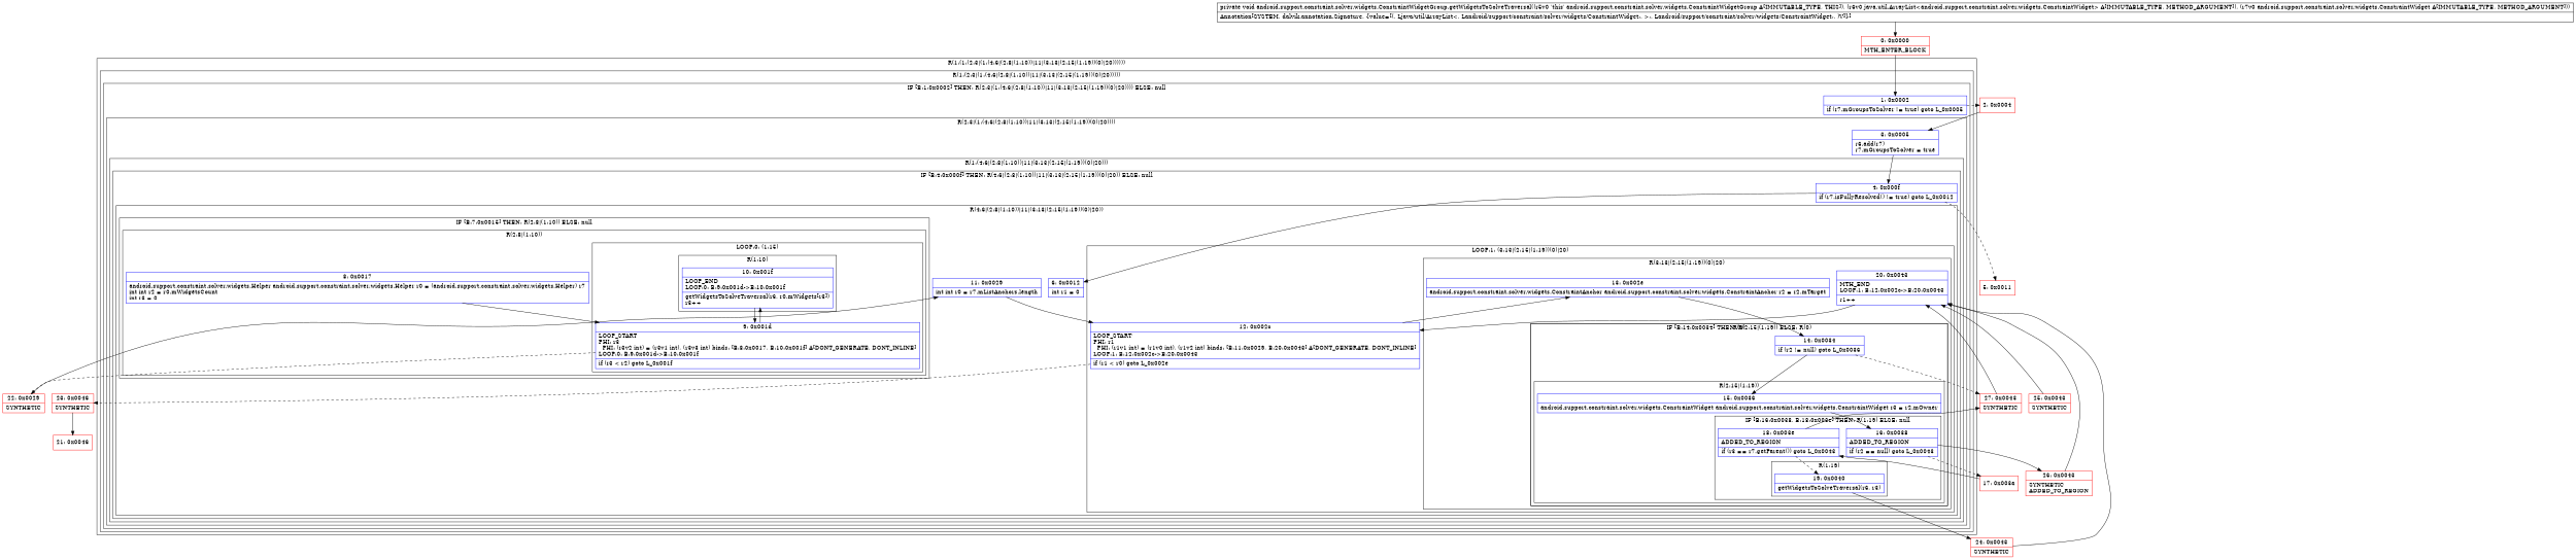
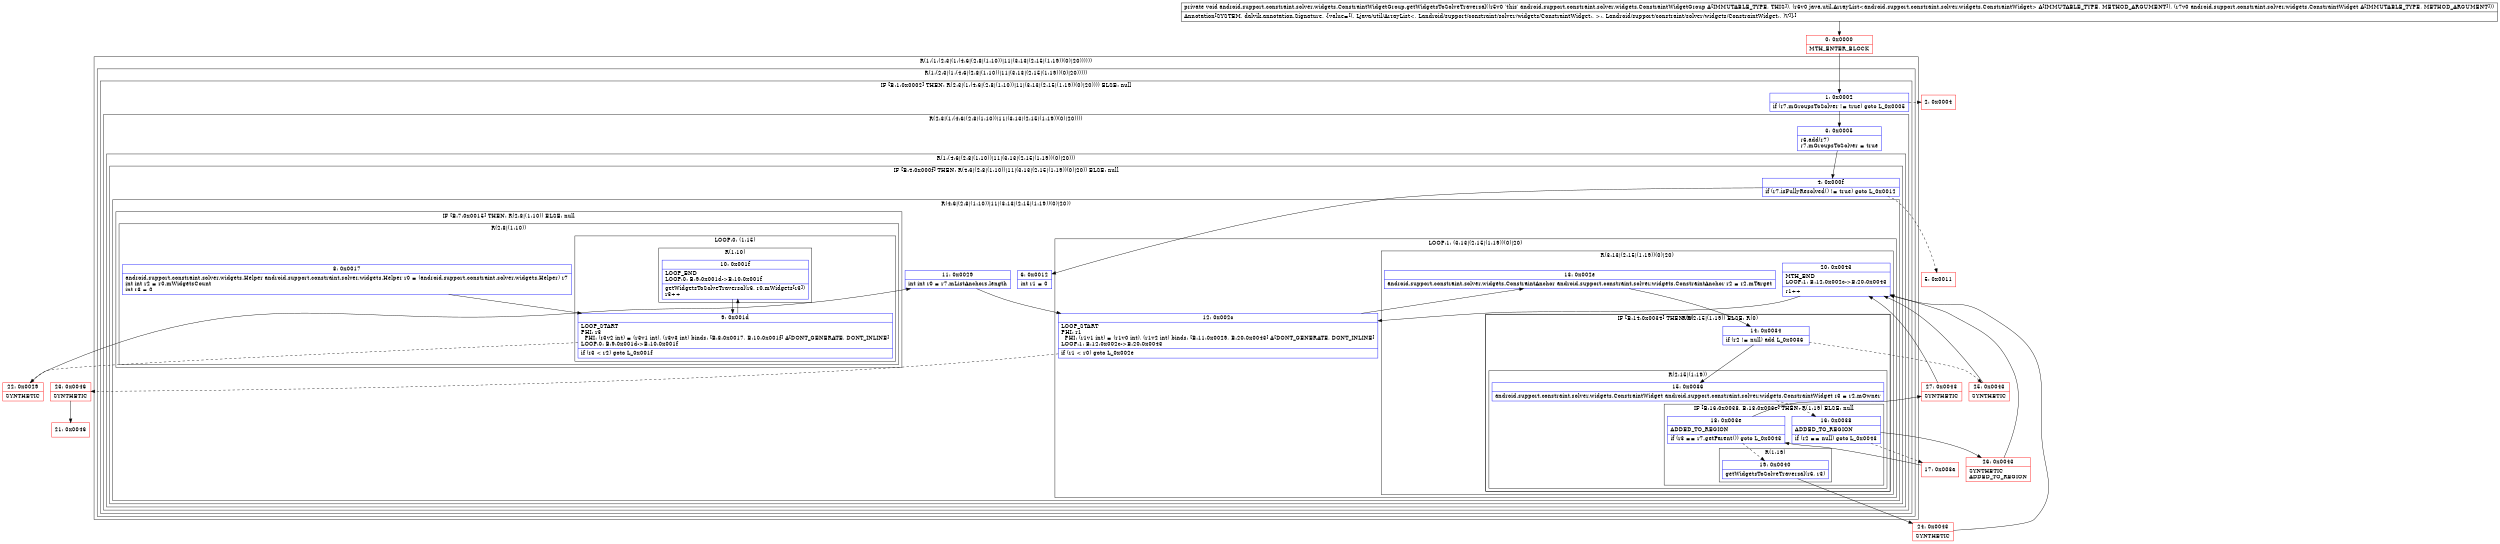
  digraph {
    node [color=blue shape=record]
    n1 [label="{10\:\ 0x001f|LOOP_END\lLOOP:0: B:9:0x001d\-\>B:10:0x001f\l|getWidgetsToSolveTraversal(r6, r0.mWidgets[r3])\lr3++\l}"]
    n2 [label="{9\:\ 0x001d|LOOP_START\lPHI: r3 \l  PHI: (r3v2 int) = (r3v1 int), (r3v3 int) binds: [B:8:0x0017, B:10:0x001f] A[DONT_GENERATE, DONT_INLINE]\lLOOP:0: B:9:0x001d\-\>B:10:0x001f\l|if (r3 \< r2) goto L_0x001f\l}"]
    n3 [label="{8\:\ 0x0017|android.support.constraint.solver.widgets.Helper android.support.constraint.solver.widgets.Helper r0 = (android.support.constraint.solver.widgets.Helper) r7\lint int r2 = r0.mWidgetsCount\lint r3 = 0\l}"]
    n4 [label="{19\:\ 0x0040|getWidgetsToSolveTraversal(r6, r3)\l}"]
    n5 [label="{16\:\ 0x0038|ADDED_TO_REGION\l|if (r2 == null) goto L_0x0043\l}"]
    n6 [label="{18\:\ 0x003e|ADDED_TO_REGION\l|if (r3 == r7.getParent()) goto L_0x0043\l}"]
    n7 [label="{15\:\ 0x0036|android.support.constraint.solver.widgets.ConstraintWidget android.support.constraint.solver.widgets.ConstraintWidget r3 = r2.mOwner\l}"]
-   n8 [label="{14\:\ 0x0034|if (r2 != null) goto L_0x0036\l}"]
+   n8 [label="{14\:\ 0x0034|if (r2 != null) add L_0x0036\l}"]
    n9 [label="{13\:\ 0x002e|android.support.constraint.solver.widgets.ConstraintAnchor android.support.constraint.solver.widgets.ConstraintAnchor r2 = r2.mTarget\l}"]
    n10 [label="{20\:\ 0x0043|MTH_END\lLOOP:1: B:12:0x002c\-\>B:20:0x0043\l|r1++\l}"]
    n11 [label="{12\:\ 0x002c|LOOP_START\lPHI: r1 \l  PHI: (r1v1 int) = (r1v0 int), (r1v2 int) binds: [B:11:0x0029, B:20:0x0043] A[DONT_GENERATE, DONT_INLINE]\lLOOP:1: B:12:0x002c\-\>B:20:0x0043\l|if (r1 \< r0) goto L_0x002e\l}"]
    n12 [label="{6\:\ 0x0012|int r1 = 0\l}"]
    n13 [label="{11\:\ 0x0029|int int r0 = r7.mListAnchors.length\l}"]
    n14 [label="{4\:\ 0x000f|if (r7.isFullyResolved() != true) goto L_0x0012\l}"]
    n15 [label="{3\:\ 0x0005|r6.add(r7)\lr7.mGroupsToSolver = true\l}"]
    n16 [label="{1\:\ 0x0002|if (r7.mGroupsToSolver != true) goto L_0x0005\l}"]
    n17 [color=red label="{22\:\ 0x0029|SYNTHETIC\l}"]
    n18 [color=red label="{24\:\ 0x0043|SYNTHETIC\l}"]
    n19 [color=red label="{17\:\ 0x003a}"]
    n20 [color=red label="{26\:\ 0x0043|SYNTHETIC\lADDED_TO_REGION\l}"]
    n21 [color=red label="{27\:\ 0x0043|SYNTHETIC\l}"]
    n22 [color=red label="{25\:\ 0x0043|SYNTHETIC\l}"]
    n23 [color=red label="{23\:\ 0x0046|SYNTHETIC\l}"]
    n24 [color=red label="{5\:\ 0x0011}"]
    n25 [color=red label="{2\:\ 0x0004}"]
    n26 [color=red label="{21\:\ 0x0046}"]
    n27 [color=red label="{0\:\ 0x0000|MTH_ENTER_BLOCK\l}"]
    n28 [label="{private void android.support.constraint.solver.widgets.ConstraintWidgetGroup.getWidgetsToSolveTraversal((r5v0 'this' android.support.constraint.solver.widgets.ConstraintWidgetGroup A[IMMUTABLE_TYPE, THIS]), (r6v0 java.util.ArrayList\<android.support.constraint.solver.widgets.ConstraintWidget\> A[IMMUTABLE_TYPE, METHOD_ARGUMENT]), (r7v0 android.support.constraint.solver.widgets.ConstraintWidget A[IMMUTABLE_TYPE, METHOD_ARGUMENT]))  | Annotation[SYSTEM, dalvik.annotation.Signature, \{value=[(, Ljava\/util\/ArrayList\<, Landroid\/support\/constraint\/solver\/widgets\/ConstraintWidget;, \>;, Landroid\/support\/constraint\/solver\/widgets\/ConstraintWidget;, )V]\}]\l}" color=""]
    subgraph cluster_1 {
      label="R(1:(1:(2:3|(1:(4:6|(2:8|(1:10))|11|(3:13|(2:15|(1:19))(0)|20))))))"
      subgraph cluster_2 {
        label="R(1:(2:3|(1:(4:6|(2:8|(1:10))|11|(3:13|(2:15|(1:19))(0)|20)))))"
        subgraph cluster_3 {
          label="IF [B:1:0x0002] THEN: R(2:3|(1:(4:6|(2:8|(1:10))|11|(3:13|(2:15|(1:19))(0)|20)))) ELSE: null"
          n16
          subgraph cluster_4 {
            label="R(2:3|(1:(4:6|(2:8|(1:10))|11|(3:13|(2:15|(1:19))(0)|20))))"
            n15
            subgraph cluster_5 {
              label="R(1:(4:6|(2:8|(1:10))|11|(3:13|(2:15|(1:19))(0)|20)))"
              subgraph cluster_6 {
                label="IF [B:4:0x000f] THEN: R(4:6|(2:8|(1:10))|11|(3:13|(2:15|(1:19))(0)|20)) ELSE: null"
                n14
                subgraph cluster_7 {
                  label="R(4:6|(2:8|(1:10))|11|(3:13|(2:15|(1:19))(0)|20))"
                  n12
                  n13
                  subgraph cluster_8 {
                    label="IF [B:7:0x0015] THEN: R(2:8|(1:10)) ELSE: null"
                    subgraph cluster_9 {
                      label="R(2:8|(1:10))"
                      n3
                      subgraph cluster_10 {
                        label="LOOP:0: (1:15)"
                        n2
                        subgraph cluster_11 {
                          label="R(1:10)"
                          n1
                        }
                      }
                    }
                  }
                  subgraph cluster_12 {
                    label="LOOP:1: (3:13|(2:15|(1:19))(0)|20)"
                    n11
                    subgraph cluster_13 {
                      label="R(3:13|(2:15|(1:19))(0)|20)"
                      n9
                      n10
                      subgraph cluster_14 {
                        label="IF [B:14:0x0034] THEN: R(2:15|(1:19)) ELSE: R(0)"
                        n8
                        subgraph cluster_15 {
                          label="R(2:15|(1:19))"
                          n7
                          subgraph cluster_16 {
                            label="IF [B:16:0x0038, B:18:0x003e] THEN: R(1:19) ELSE: null"
                            n5
                            n6
                            subgraph cluster_17 {
                              label="R(1:19)"
                              n4
                            }
                          }
                        }
                        subgraph cluster_18 {
                          label="R(0)"
                        }
                      }
                    }
                  }
                }
              }
            }
          }
        }
      }
    }
    n1 -> n2
    n2 -> n1
    n2 -> n17 [style=dashed]
    n3 -> n2
    n4 -> n18
    n5 -> n19 [style=dashed]
    n5 -> n20
    n6 -> n4 [style=dashed]
    n6 -> n21
-   n7 -> n5
+   n7 -> n5 [style=dashed]
    n8 -> n7
-   n8 -> n21 [style=dashed]
+   n8 -> n22 [style=dashed]
    n9 -> n8
    n10 -> n11
    n11 -> n9
    n11 -> n23 [style=dashed]
    n13 -> n11
    n14 -> n12
    n14 -> n24 [style=dashed]
    n15 -> n14
-   n25 -> n15
+   n16 -> n15
    n16 -> n25 [style=dashed]
    n17 -> n13
    n18 -> n10
    n19 -> n6
    n20 -> n10
    n21 -> n10
    n22 -> n10
    n23 -> n26
    n27 -> n16
    n28 -> n27
  }
